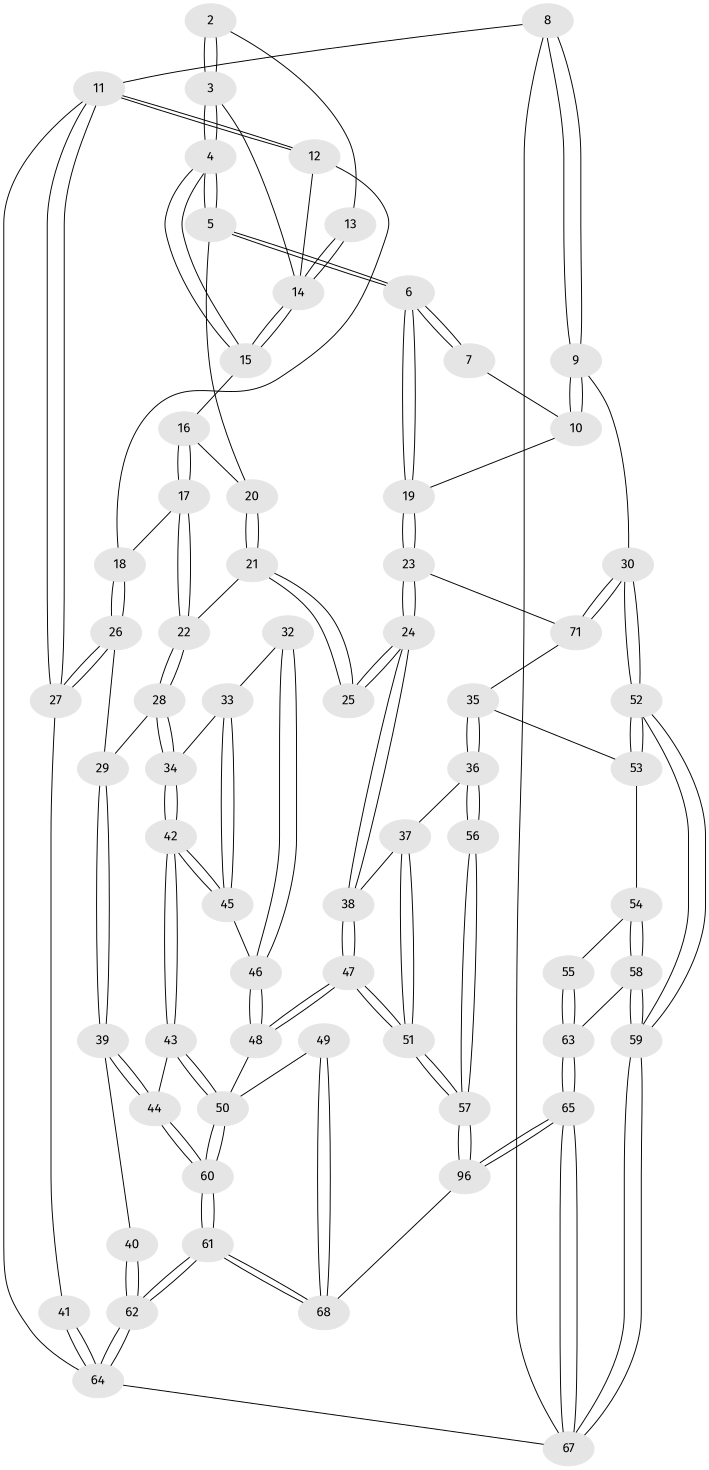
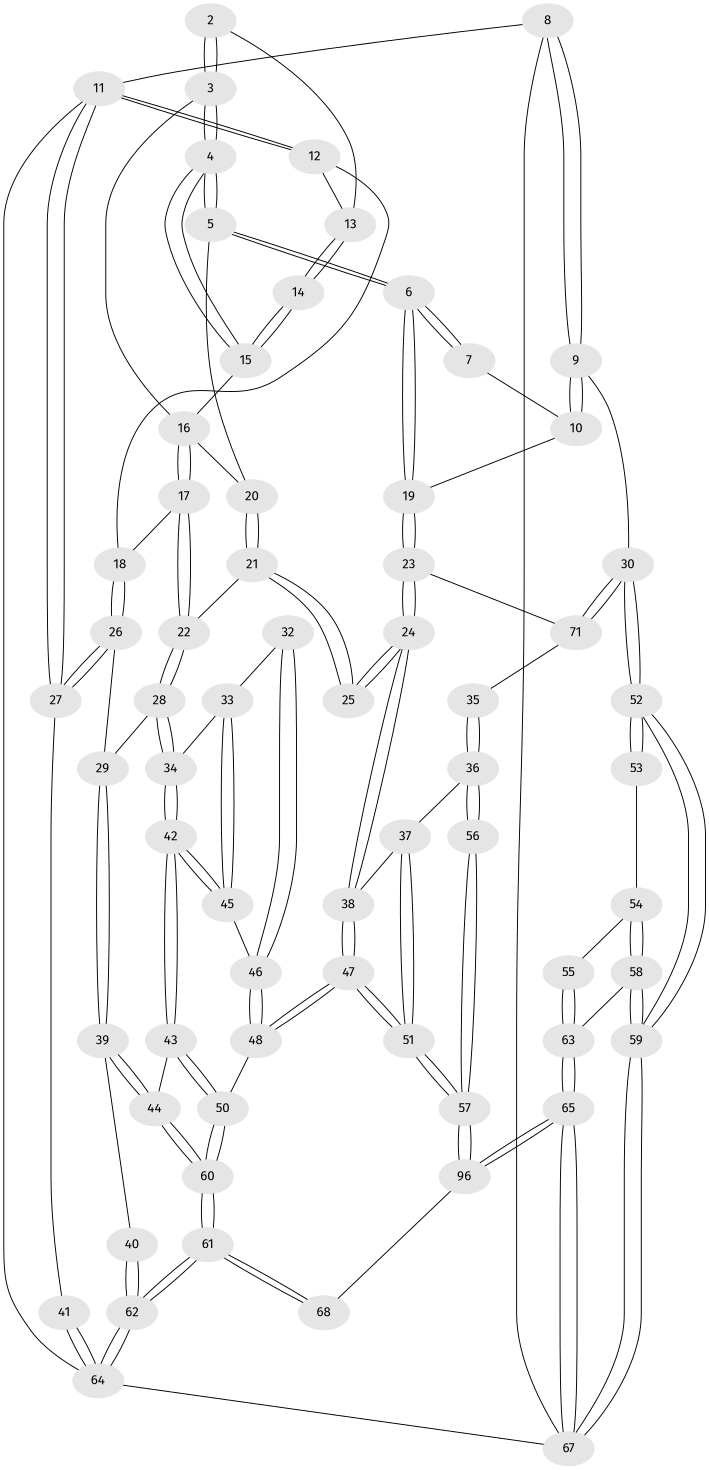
  graph {
    fontname="Fira Sans"
    node [color=gray90 fontname="Fira Sans" style=filled]
    edge [fontname="Fira Sans"]
    2
    3
    13
    8
    9
    11
    67
    4
    14
    5
    15
    6
    20
    16
    7
    19
    21
    10
    23
    30
    12
    27
    64
    n24 [label=71]
    52
    18
    41
    26
    17
    22
    28
    29
    24
    25
    34
    38
    35
    47
    32
    33
    46
    39
    42
    40
    44
    53
    59
    36
    45
    48
    43
    37
    56
    54
    51
    57
    62
    60
    50
    61
-   49
    68
    n63 [label=96]
    55
    58
    63
    65
    2 -- 3
    2 -- 3
    2 -- 13
    3 -- 4
    3 -- 4
-   3 -- 14
+   3 -- 16
    13 -- 14
    13 -- 14
    8 -- 9
    8 -- 9
    8 -- 11
    8 -- 67
    9 -- 10
    9 -- 10
    9 -- 30
    11 -- 12
    11 -- 12
    11 -- 27
    11 -- 27
    11 -- 64
    4 -- 5
    4 -- 5
    4 -- 15
    4 -- 15
    14 -- 15
    14 -- 15
    5 -- 6
    5 -- 6
    5 -- 20
    15 -- 16
    6 -- 7
    6 -- 7
    6 -- 19
    6 -- 19
    20 -- 21
    20 -- 21
    16 -- 20
    16 -- 17
    16 -- 17
    7 -- 10
    19 -- 23
    19 -- 23
    21 -- 22
    21 -- 25
    21 -- 25
    10 -- 19
    23 -- n24
    23 -- 24
    23 -- 24
    30 -- n24
    30 -- n24
    30 -- 52
    30 -- 52
-   12 -- 14
+   12 -- 13
    12 -- 18
    27 -- 41
    64 -- 67
    n24 -- 35
    52 -- 53
    52 -- 53
    52 -- 59
    52 -- 59
    18 -- 26
    18 -- 26
    41 -- 64
    41 -- 64
    26 -- 27
    26 -- 27
    26 -- 29
    17 -- 18
    17 -- 22
    17 -- 22
    22 -- 28
    22 -- 28
    28 -- 29
    28 -- 34
    28 -- 34
    29 -- 39
    29 -- 39
    24 -- 25
    24 -- 25
    24 -- 38
    24 -- 38
    34 -- 42
    34 -- 42
    38 -- 47
    38 -- 47
-   35 -- 53
    35 -- 36
    35 -- 36
    47 -- 48
    47 -- 48
    47 -- 51
    47 -- 51
    32 -- 33
    32 -- 46
    32 -- 46
    33 -- 34
    33 -- 45
    33 -- 45
    46 -- 48
    46 -- 48
    39 -- 40
    39 -- 44
    39 -- 44
    42 -- 45
    42 -- 45
    42 -- 43
    42 -- 43
    40 -- 62
    40 -- 62
    44 -- 60
    44 -- 60
    53 -- 54
    59 -- 67
    59 -- 67
    36 -- 37
    36 -- 56
    36 -- 56
    45 -- 46
    48 -- 50
    43 -- 44
    43 -- 50
    43 -- 50
    37 -- 38
    37 -- 51
    37 -- 51
    56 -- 57
    56 -- 57
    54 -- 55
    54 -- 58
    54 -- 58
    51 -- 57
    51 -- 57
    57 -- n63
    57 -- n63
    62 -- 64
    62 -- 64
    60 -- 61
    60 -- 61
    50 -- 60
    50 -- 60
    61 -- 62
    61 -- 62
    61 -- 68
    61 -- 68
-   49 -- 50
-   49 -- 68
-   49 -- 68
    n63 -- 68
    55 -- 63
    55 -- 63
    58 -- 59
    58 -- 59
    58 -- 63
    63 -- 65
    63 -- 65
    65 -- 67
    65 -- 67
    65 -- n63
    65 -- n63
  }
